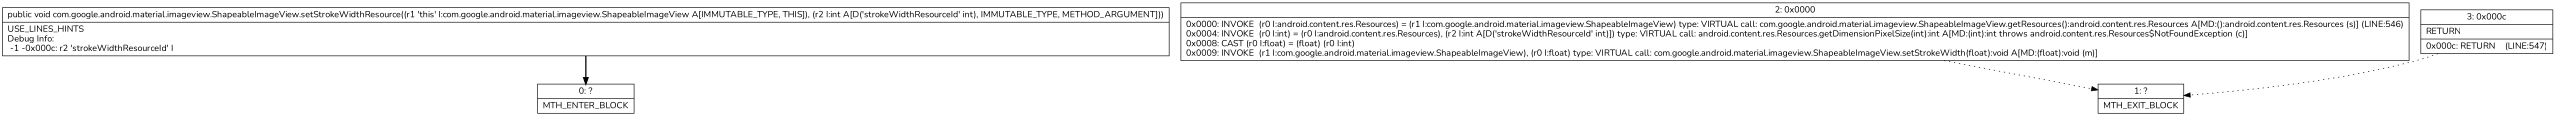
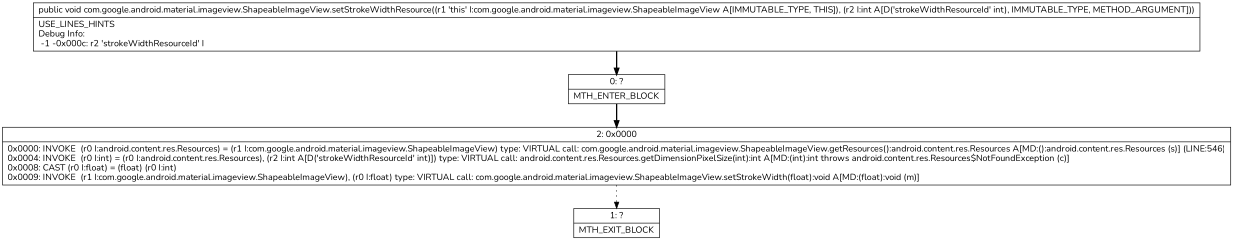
  digraph {
    fontname=Nunito
    node [fontname=Nunito shape=record]
    edge [fontname=Nunito style=bold]
    n1 [label="{0\:\ ?|MTH_ENTER_BLOCK\l}"]
    n2 [label="{2\:\ 0x0000|0x0000: INVOKE  (r0 I:android.content.res.Resources) = (r1 I:com.google.android.material.imageview.ShapeableImageView) type: VIRTUAL call: com.google.android.material.imageview.ShapeableImageView.getResources():android.content.res.Resources A[MD:():android.content.res.Resources (s)] (LINE:546)\l0x0004: INVOKE  (r0 I:int) = (r0 I:android.content.res.Resources), (r2 I:int A[D('strokeWidthResourceId' int)]) type: VIRTUAL call: android.content.res.Resources.getDimensionPixelSize(int):int A[MD:(int):int throws android.content.res.Resources$NotFoundException (c)]\l0x0008: CAST (r0 I:float) = (float) (r0 I:int) \l0x0009: INVOKE  (r1 I:com.google.android.material.imageview.ShapeableImageView), (r0 I:float) type: VIRTUAL call: com.google.android.material.imageview.ShapeableImageView.setStrokeWidth(float):void A[MD:(float):void (m)]\l}"]
    n3 [label="{1\:\ ?|MTH_EXIT_BLOCK\l}"]
-   n4 [label="{3\:\ 0x000c|RETURN\l|0x000c: RETURN    (LINE:547)\l}"]
    n5 [label="{public void com.google.android.material.imageview.ShapeableImageView.setStrokeWidthResource((r1 'this' I:com.google.android.material.imageview.ShapeableImageView A[IMMUTABLE_TYPE, THIS]), (r2 I:int A[D('strokeWidthResourceId' int), IMMUTABLE_TYPE, METHOD_ARGUMENT]))  | USE_LINES_HINTS\lDebug Info:\l  \-1 \-0x000c: r2 'strokeWidthResourceId' I\l}"]
+   n1 -> n2
    n2 -> n3 [style=dotted]
-   n4 -> n3 [style=dotted]
    n5 -> n1
  }
